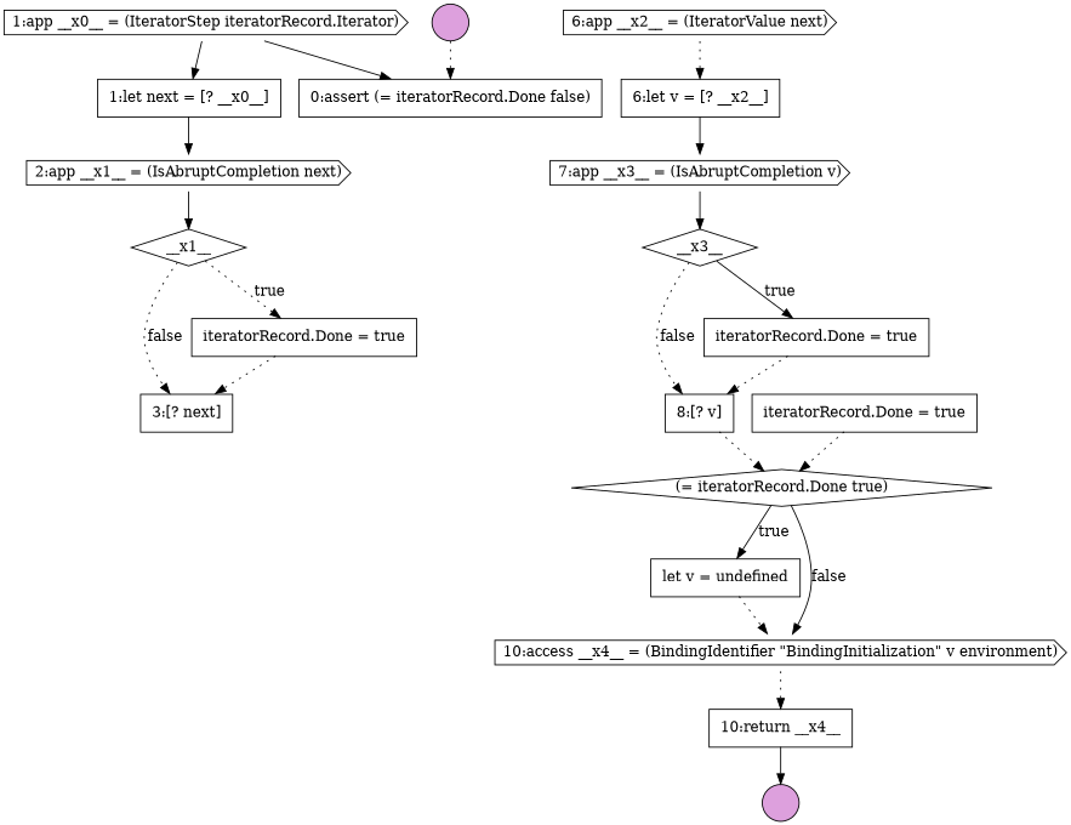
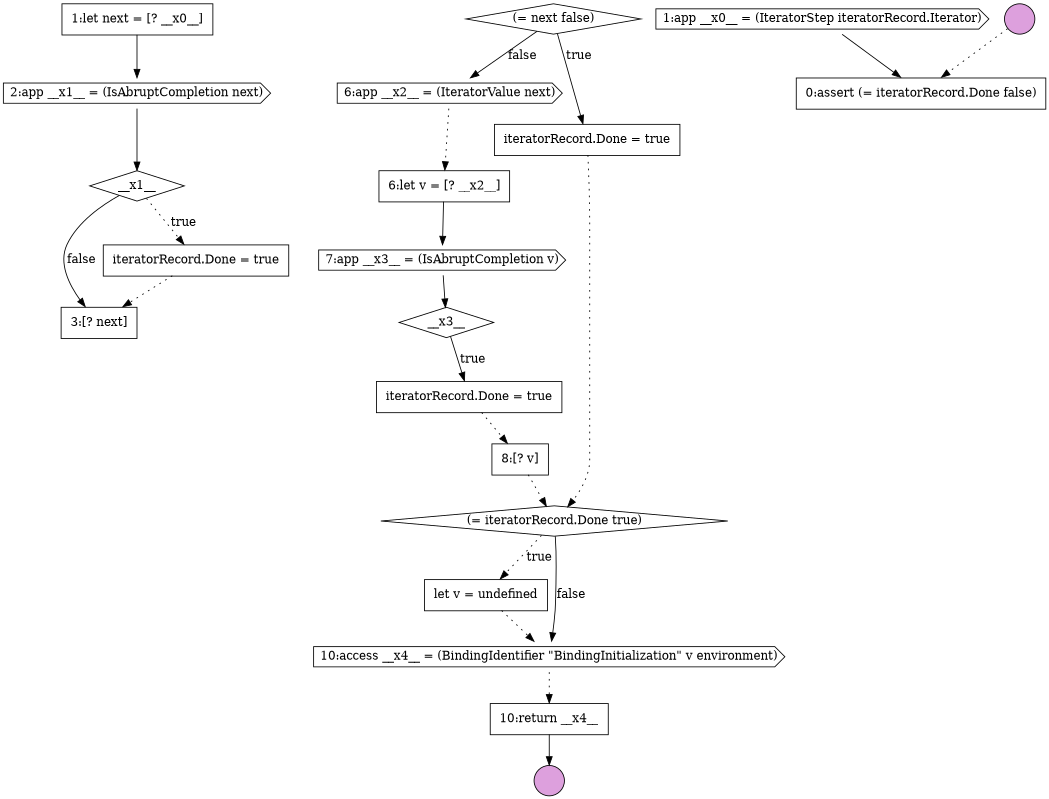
  digraph {
    node [color=black fillcolor=white shape=none style=filled]
    edge [color=black style=solid]
    n1 [label=<<font color="black">     <table border="0" cellborder="1" cellspacing="0" cellpadding="10">       <tr><td align="left">3:[? next]</td></tr>     </table>   </font>> margin=0]
+   n2 [label=<<font color="black">(= next false)</font>> shape=diamond]
    n3 [label=<<font color="black">6:app __x2__ = (IteratorValue next)</font>> shape=cds]
    n4 [label=<<font color="black">     <table border="0" cellborder="1" cellspacing="0" cellpadding="10">       <tr><td align="left">iteratorRecord.Done = true</td></tr>     </table>   </font>> margin=0]
    n5 [label=<<font color="black">     <table border="0" cellborder="1" cellspacing="0" cellpadding="10">       <tr><td align="left">let v = undefined</td></tr>     </table>   </font>> margin=0]
    n6 [label=<<font color="black">10:access __x4__ = (BindingIdentifier &quot;BindingInitialization&quot; v environment)</font>> shape=cds]
    n7 [label=<<font color="black">     <table border="0" cellborder="1" cellspacing="0" cellpadding="10">       <tr><td align="left">10:return __x4__</td></tr>     </table>   </font>> margin=0]
    n8 [label=<<font color="black">__x3__</font>> shape=diamond]
    n9 [label=<<font color="black">     <table border="0" cellborder="1" cellspacing="0" cellpadding="10">       <tr><td align="left">8:[? v]</td></tr>     </table>   </font>> margin=0]
    n10 [label=<<font color="black">     <table border="0" cellborder="1" cellspacing="0" cellpadding="10">       <tr><td align="left">iteratorRecord.Done = true</td></tr>     </table>   </font>> margin=0]
    n11 [label=<<font color="black">(= iteratorRecord.Done true)</font>> shape=diamond]
    n12 [label=<<font color="black">1:app __x0__ = (IteratorStep iteratorRecord.Iterator)</font>> shape=cds]
    n13 [label=<<font color="black">     <table border="0" cellborder="1" cellspacing="0" cellpadding="10">       <tr><td align="left">1:let next = [? __x0__]</td></tr>     </table>   </font>> margin=0]
    n14 [label=<<font color="black">     <table border="0" cellborder="1" cellspacing="0" cellpadding="10">       <tr><td align="left">0:assert (= iteratorRecord.Done false)</td></tr>     </table>   </font>> margin=0]
    n15 [label=<<font color="black">2:app __x1__ = (IsAbruptCompletion next)</font>> shape=cds]
    n16 [label=<<font color="black">     <table border="0" cellborder="1" cellspacing="0" cellpadding="10">       <tr><td align="left">iteratorRecord.Done = true</td></tr>     </table>   </font>> margin=0]
    n17 [label=<<font color="black">     <table border="0" cellborder="1" cellspacing="0" cellpadding="10">       <tr><td align="left">6:let v = [? __x2__]</td></tr>     </table>   </font>> margin=0]
    n18 [label=<<font color="black">7:app __x3__ = (IsAbruptCompletion v)</font>> shape=cds]
    n19 [label=<<font color="black">__x1__</font>> shape=diamond]
    n20 [fillcolor=plum label=" " shape=circle]
    n21 [fillcolor=plum label=" " shape=circle]
+   n2 -> n3 [label=<<font color="black">false</font>>]
+   n2 -> n4 [label=<<font color="black">true</font>>]
    n3 -> n17 [style=dotted]
    n4 -> n11 [style=dotted]
    n5 -> n6 [style=dotted]
    n6 -> n7 [style=dotted]
    n7 -> n20
-   n8 -> n9 [label=<<font color="black">false</font>> style=dotted]
    n8 -> n10 [label=<<font color="black">true</font>>]
    n9 -> n11 [style=dotted]
    n10 -> n9 [style=dotted]
-   n11 -> n5 [label=<<font color="black">true</font>>]
+   n11 -> n5 [label=<<font color="black">true</font>> style=dotted]
    n11 -> n6 [label=<<font color="black">false</font>>]
-   n12 -> n13
    n12 -> n14
    n13 -> n15
    n15 -> n19
    n16 -> n1 [style=dotted]
    n17 -> n18
    n18 -> n8
-   n19 -> n1 [label=<<font color="black">false</font>> style=dotted]
+   n19 -> n1 [label=<<font color="black">false</font>>]
    n19 -> n16 [label=<<font color="black">true</font>> style=dotted]
    n21 -> n14 [style=dotted]
  }
